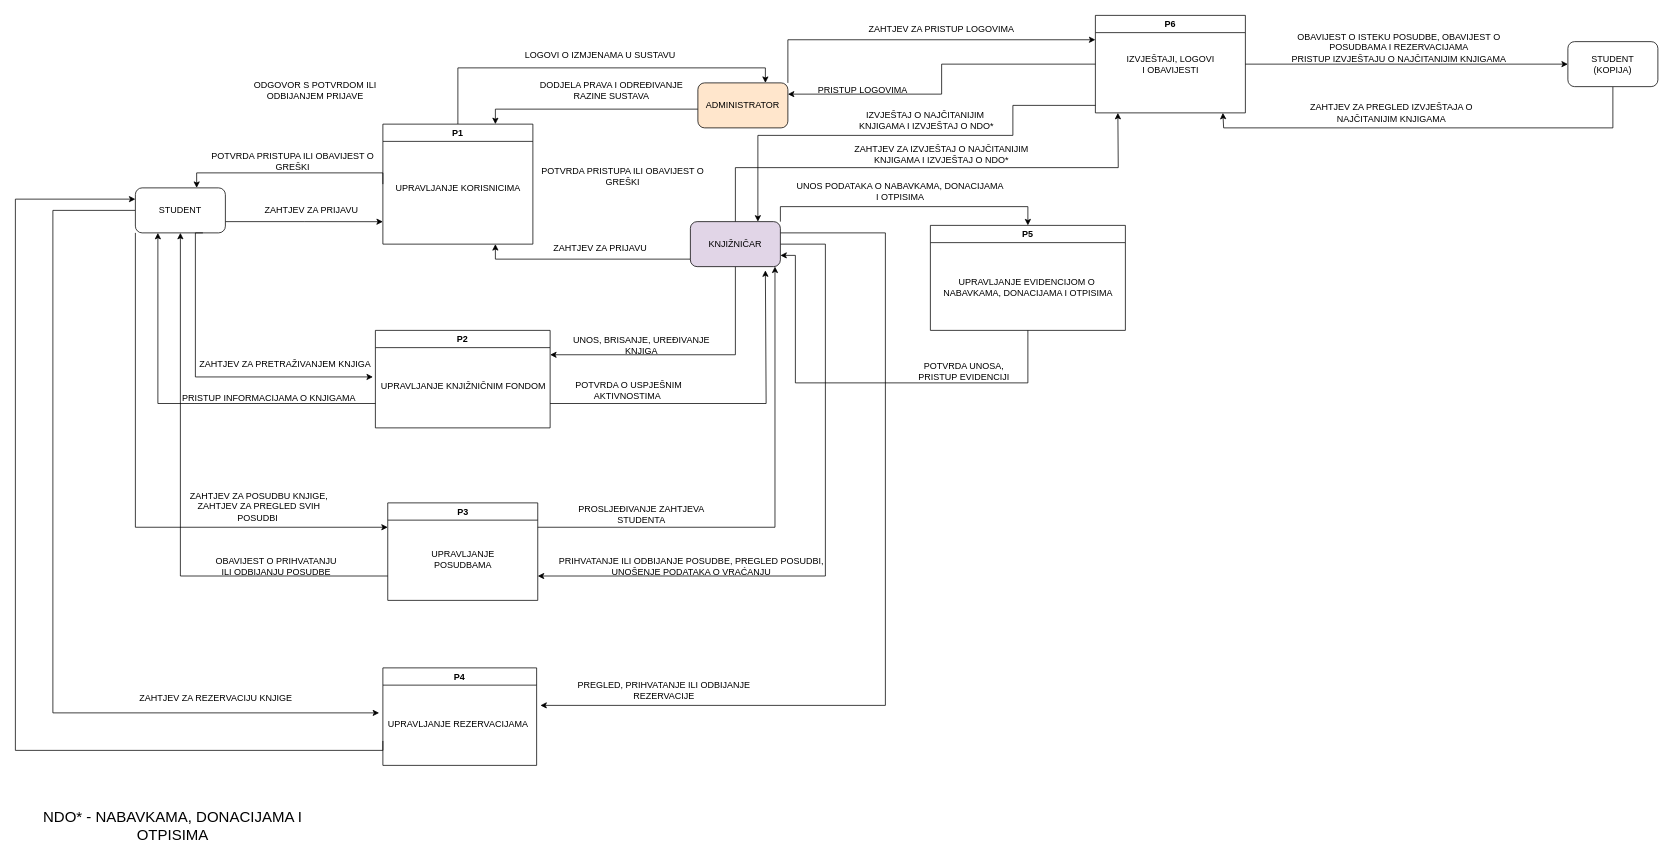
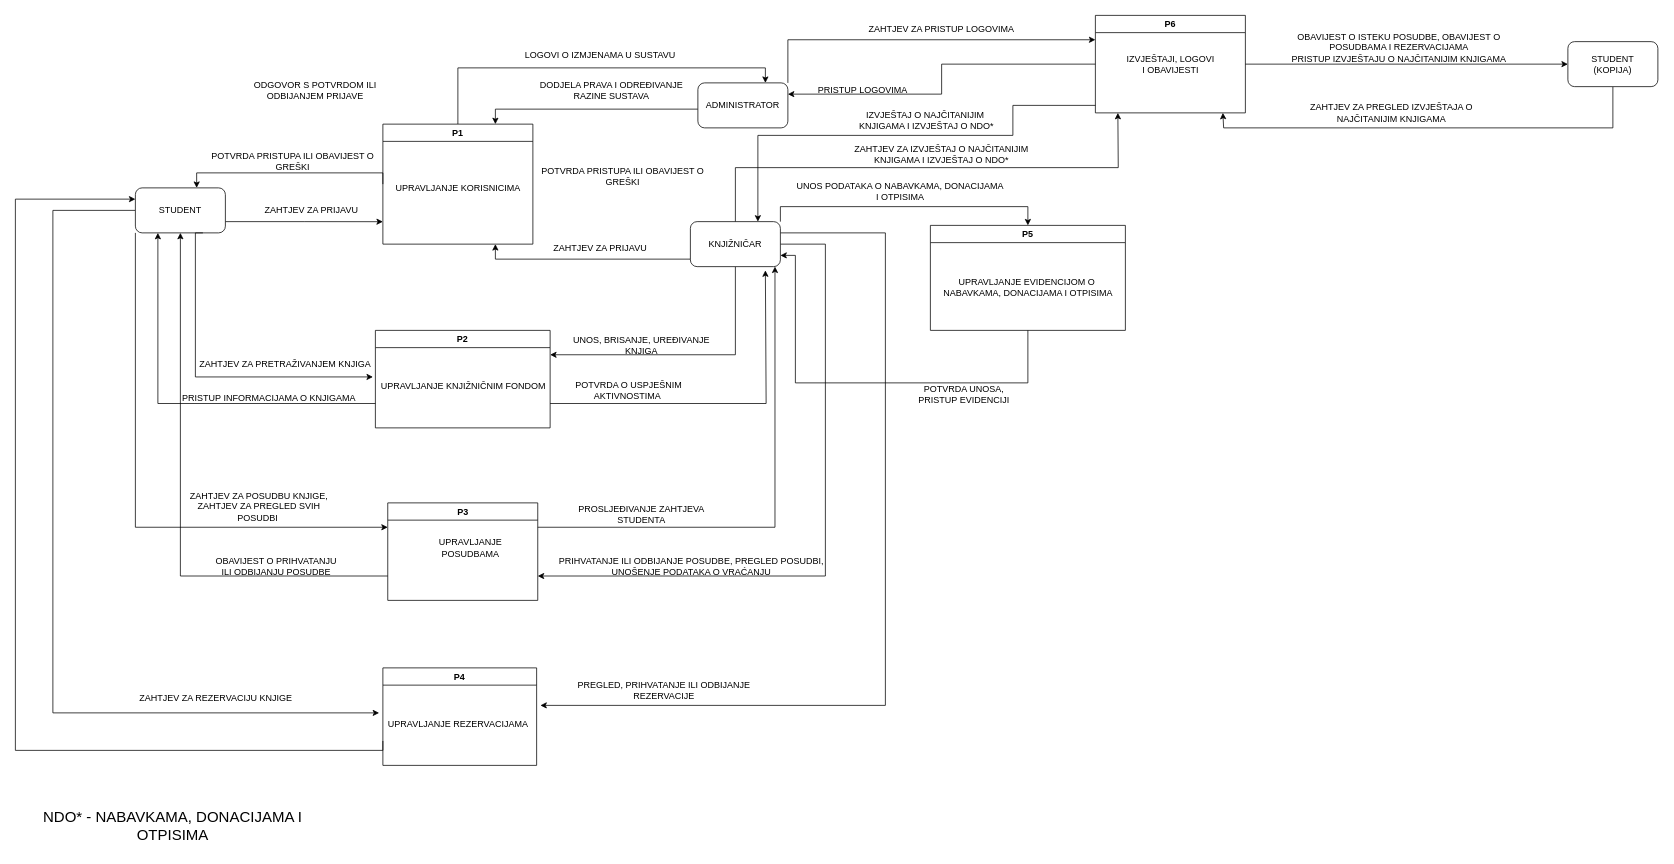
  <mxCell id="0" />
  <mxCell id="1" parent="0" />
  <mxCell id="2" style="edgeStyle=orthogonalEdgeStyle;rounded=0;orthogonalLoop=1;jettySize=auto;html=1;exitX=0.5;exitY=0;exitDx=0;exitDy=0;entryX=0.75;entryY=0;entryDx=0;entryDy=0;" edge="1" parent="1" source="3" target="11"><mxGeometry relative="1" as="geometry" /></mxCell>
  <mxCell id="3" value="P1" style="swimlane;whiteSpace=wrap;html=1;" parent="1" vertex="1"><mxGeometry x="510" y="165" width="200" height="160" as="geometry" /></mxCell>
  <mxCell id="4" value="UPRAVLJANJE KORISNICIMA" style="text;html=1;align=center;verticalAlign=middle;resizable=0;points=[];autosize=1;strokeColor=none;fillColor=none;" parent="3" vertex="1"><mxGeometry x="5" y="70" width="190" height="30" as="geometry" /></mxCell>
  <mxCell id="5" style="edgeStyle=orthogonalEdgeStyle;rounded=0;orthogonalLoop=1;jettySize=auto;html=1;exitX=1;exitY=0.75;exitDx=0;exitDy=0;" parent="1" source="8" edge="1"><mxGeometry relative="1" as="geometry"><mxPoint x="510" y="295.095" as="targetPoint" /></mxGeometry></mxCell>
  <mxCell id="6" style="edgeStyle=orthogonalEdgeStyle;rounded=0;orthogonalLoop=1;jettySize=auto;html=1;exitX=0;exitY=1;exitDx=0;exitDy=0;entryX=0;entryY=0.25;entryDx=0;entryDy=0;" parent="1" source="8" target="30" edge="1"><mxGeometry relative="1" as="geometry" /></mxCell>
  <mxCell id="7" style="edgeStyle=orthogonalEdgeStyle;rounded=0;orthogonalLoop=1;jettySize=auto;html=1;exitX=0;exitY=0.5;exitDx=0;exitDy=0;" parent="1" source="8" target="28" edge="1"><mxGeometry relative="1" as="geometry"><mxPoint x="510" y="953.333" as="targetPoint" /><Array as="points"><mxPoint x="70" y="280" /><mxPoint x="70" y="950" /></Array></mxGeometry></mxCell>
  <mxCell id="8" value="" style="rounded=1;whiteSpace=wrap;html=1;" parent="1" vertex="1"><mxGeometry x="180" y="250" width="120" height="60" as="geometry" /></mxCell>
  <mxCell id="9" style="edgeStyle=orthogonalEdgeStyle;rounded=0;orthogonalLoop=1;jettySize=auto;html=1;entryX=0.75;entryY=0;entryDx=0;entryDy=0;" parent="1" source="11" target="3" edge="1"><mxGeometry relative="1" as="geometry"><Array as="points"><mxPoint x="660" y="145" /></Array></mxGeometry></mxCell>
  <mxCell id="10" style="edgeStyle=orthogonalEdgeStyle;rounded=0;orthogonalLoop=1;jettySize=auto;html=1;exitX=1;exitY=0;exitDx=0;exitDy=0;entryX=0;entryY=0.25;entryDx=0;entryDy=0;" edge="1" parent="1" source="11" target="35"><mxGeometry relative="1" as="geometry" /></mxCell>
- <mxCell id="11" value="ADMINISTRATOR" style="rounded=1;whiteSpace=wrap;html=1;fillColor=#ffe6cc;" parent="1" vertex="1"><mxGeometry x="930" y="110" width="120" height="60" as="geometry" /></mxCell>
+ <mxCell id="11" value="ADMINISTRATOR" style="rounded=1;whiteSpace=wrap;html=1;" parent="1" vertex="1"><mxGeometry x="930" y="110" width="120" height="60" as="geometry" /></mxCell>
  <mxCell id="12" style="edgeStyle=orthogonalEdgeStyle;rounded=0;orthogonalLoop=1;jettySize=auto;html=1;entryX=0.75;entryY=1;entryDx=0;entryDy=0;" parent="1" source="18" target="3" edge="1"><mxGeometry relative="1" as="geometry"><Array as="points"><mxPoint x="660" y="345" /></Array></mxGeometry></mxCell>
  <mxCell id="13" style="edgeStyle=orthogonalEdgeStyle;rounded=0;orthogonalLoop=1;jettySize=auto;html=1;entryX=1;entryY=0.25;entryDx=0;entryDy=0;" parent="1" source="18" target="21" edge="1"><mxGeometry relative="1" as="geometry"><Array as="points"><mxPoint x="980" y="473" /></Array></mxGeometry></mxCell>
  <mxCell id="14" style="edgeStyle=orthogonalEdgeStyle;rounded=0;orthogonalLoop=1;jettySize=auto;html=1;entryX=1;entryY=0.75;entryDx=0;entryDy=0;" parent="1" source="18" target="30" edge="1"><mxGeometry relative="1" as="geometry"><Array as="points"><mxPoint x="1100" y="325" /><mxPoint x="1100" y="768" /></Array></mxGeometry></mxCell>
  <mxCell id="15" style="edgeStyle=orthogonalEdgeStyle;rounded=0;orthogonalLoop=1;jettySize=auto;html=1;exitX=1;exitY=0.25;exitDx=0;exitDy=0;" parent="1" source="18" edge="1"><mxGeometry relative="1" as="geometry"><mxPoint x="720" y="940" as="targetPoint" /><Array as="points"><mxPoint x="1180" y="310" /><mxPoint x="1180" y="940" /></Array></mxGeometry></mxCell>
  <mxCell id="16" style="edgeStyle=orthogonalEdgeStyle;rounded=0;orthogonalLoop=1;jettySize=auto;html=1;exitX=1;exitY=0;exitDx=0;exitDy=0;entryX=0.5;entryY=0;entryDx=0;entryDy=0;" parent="1" source="18" target="24" edge="1"><mxGeometry relative="1" as="geometry" /></mxCell>
  <mxCell id="17" style="edgeStyle=orthogonalEdgeStyle;rounded=0;orthogonalLoop=1;jettySize=auto;html=1;exitX=0.5;exitY=0;exitDx=0;exitDy=0;" parent="1" source="18" edge="1"><mxGeometry relative="1" as="geometry"><mxPoint x="1490" y="150" as="targetPoint" /></mxGeometry></mxCell>
- <mxCell id="18" value="KNJIŽNIČAR" style="rounded=1;whiteSpace=wrap;html=1;fillColor=#e1d5e7;" parent="1" vertex="1"><mxGeometry x="920" y="295" width="120" height="60" as="geometry" /></mxCell>
+ <mxCell id="18" value="KNJIŽNIČAR" style="rounded=1;whiteSpace=wrap;html=1;" parent="1" vertex="1"><mxGeometry x="920" y="295" width="120" height="60" as="geometry" /></mxCell>
  <mxCell id="19" style="edgeStyle=orthogonalEdgeStyle;rounded=0;orthogonalLoop=1;jettySize=auto;html=1;exitX=0;exitY=0.75;exitDx=0;exitDy=0;entryX=0.25;entryY=1;entryDx=0;entryDy=0;" parent="1" source="21" target="8" edge="1"><mxGeometry relative="1" as="geometry" /></mxCell>
  <mxCell id="20" style="edgeStyle=orthogonalEdgeStyle;rounded=0;orthogonalLoop=1;jettySize=auto;html=1;exitX=1;exitY=0.75;exitDx=0;exitDy=0;" parent="1" source="21" edge="1"><mxGeometry relative="1" as="geometry"><mxPoint x="1020" y="360" as="targetPoint" /><Array as="points"><mxPoint x="1021" y="538" /><mxPoint x="1021" y="360" /></Array></mxGeometry></mxCell>
  <mxCell id="21" value="P2" style="swimlane;whiteSpace=wrap;html=1;" parent="1" vertex="1"><mxGeometry x="500" y="440" width="233" height="130" as="geometry" /></mxCell>
  <mxCell id="22" value="UPRAVLJANJE KNJIŽNIČNIM FONDOM" style="text;html=1;align=center;verticalAlign=middle;resizable=0;points=[];autosize=1;strokeColor=none;fillColor=none;" parent="21" vertex="1"><mxGeometry x="-3.5" y="60" width="240" height="30" as="geometry" /></mxCell>
  <mxCell id="23" style="edgeStyle=orthogonalEdgeStyle;rounded=0;orthogonalLoop=1;jettySize=auto;html=1;entryX=1;entryY=0.75;entryDx=0;entryDy=0;" parent="1" source="24" target="18" edge="1"><mxGeometry relative="1" as="geometry"><Array as="points"><mxPoint x="1370" y="510" /><mxPoint x="1060" y="510" /><mxPoint x="1060" y="340" /></Array></mxGeometry></mxCell>
  <mxCell id="24" value="P5" style="swimlane;whiteSpace=wrap;html=1;" parent="1" vertex="1"><mxGeometry x="1240" y="300" width="260" height="140" as="geometry" /></mxCell>
  <mxCell id="25" value="&lt;div&gt;UPRAVLJANJE EVIDENCIJOM O&amp;nbsp;&lt;/div&gt;&lt;div&gt;NABAVKAMA, DONACIJAMA I OTPISIMA&lt;/div&gt;" style="text;html=1;align=center;verticalAlign=middle;resizable=0;points=[];autosize=1;strokeColor=none;fillColor=none;" parent="24" vertex="1"><mxGeometry x="5" y="62.5" width="250" height="40" as="geometry" /></mxCell>
  <mxCell id="26" style="edgeStyle=orthogonalEdgeStyle;rounded=0;orthogonalLoop=1;jettySize=auto;html=1;exitX=0;exitY=0.75;exitDx=0;exitDy=0;entryX=0;entryY=0.25;entryDx=0;entryDy=0;" parent="1" source="27" target="8" edge="1"><mxGeometry relative="1" as="geometry"><Array as="points"><mxPoint x="510" y="1000" /><mxPoint x="20" y="1000" /><mxPoint x="20" y="265" /></Array></mxGeometry></mxCell>
  <mxCell id="27" value="P4" style="swimlane;whiteSpace=wrap;html=1;" parent="1" vertex="1"><mxGeometry x="510" y="890" width="205" height="130" as="geometry" /></mxCell>
  <mxCell id="28" value="UPRAVLJANJE REZERVACIJAMA" style="text;html=1;align=center;verticalAlign=middle;resizable=0;points=[];autosize=1;strokeColor=none;fillColor=none;" parent="27" vertex="1"><mxGeometry x="-5" y="60" width="210" height="30" as="geometry" /></mxCell>
  <mxCell id="29" style="edgeStyle=orthogonalEdgeStyle;rounded=0;orthogonalLoop=1;jettySize=auto;html=1;exitX=0;exitY=0.75;exitDx=0;exitDy=0;" parent="1" source="30" target="8" edge="1"><mxGeometry relative="1" as="geometry" /></mxCell>
  <mxCell id="30" value="P3" style="swimlane;whiteSpace=wrap;html=1;" parent="1" vertex="1"><mxGeometry x="516.5" y="670" width="200" height="130" as="geometry" /></mxCell>
- <mxCell id="31" value="UPRAVLJANJE POSUDBAMA" style="text;html=1;align=center;verticalAlign=middle;whiteSpace=wrap;rounded=0;" parent="30" vertex="1"><mxGeometry x="20" y="30" width="160" height="90" as="geometry" /></mxCell>
+ <mxCell id="31" value="UPRAVLJANJE POSUDBAMA" style="text;html=1;align=center;verticalAlign=middle;whiteSpace=wrap;rounded=0;" parent="30" vertex="1"><mxGeometry x="30" y="15" width="160" height="90" as="geometry" /></mxCell>
  <mxCell id="32" style="edgeStyle=orthogonalEdgeStyle;rounded=0;orthogonalLoop=1;jettySize=auto;html=1;entryX=0;entryY=0.5;entryDx=0;entryDy=0;" parent="1" source="35" target="38" edge="1"><mxGeometry relative="1" as="geometry" /></mxCell>
  <mxCell id="33" style="edgeStyle=orthogonalEdgeStyle;rounded=0;orthogonalLoop=1;jettySize=auto;html=1;exitX=0;exitY=1;exitDx=0;exitDy=0;entryX=0.75;entryY=0;entryDx=0;entryDy=0;" parent="1" target="18" edge="1"><mxGeometry relative="1" as="geometry"><mxPoint x="1460" y="140" as="sourcePoint" /><mxPoint x="1010" y="290" as="targetPoint" /><Array as="points"><mxPoint x="1350" y="140" /><mxPoint x="1350" y="180" /><mxPoint x="1010" y="180" /></Array></mxGeometry></mxCell>
  <mxCell id="34" style="edgeStyle=orthogonalEdgeStyle;rounded=0;orthogonalLoop=1;jettySize=auto;html=1;exitX=0;exitY=0.5;exitDx=0;exitDy=0;entryX=1;entryY=0.25;entryDx=0;entryDy=0;" edge="1" parent="1" source="35" target="11"><mxGeometry relative="1" as="geometry" /></mxCell>
  <mxCell id="35" value="P6" style="swimlane;whiteSpace=wrap;html=1;" parent="1" vertex="1"><mxGeometry x="1460" y="20" width="200" height="130" as="geometry" /></mxCell>
  <mxCell id="36" value="&lt;div&gt;IZVJEŠTAJI, LOGOVI&lt;/div&gt;&lt;div&gt;I OBAVIJESTI&lt;/div&gt;" style="text;html=1;align=center;verticalAlign=middle;resizable=0;points=[];autosize=1;strokeColor=none;fillColor=none;" parent="35" vertex="1"><mxGeometry x="30" y="45" width="140" height="40" as="geometry" /></mxCell>
  <mxCell id="37" style="edgeStyle=orthogonalEdgeStyle;rounded=0;orthogonalLoop=1;jettySize=auto;html=1;" parent="1" source="38" edge="1"><mxGeometry relative="1" as="geometry"><mxPoint x="1630" y="150" as="targetPoint" /><Array as="points"><mxPoint x="2150" y="170" /><mxPoint x="1631" y="170" /><mxPoint x="1631" y="150" /></Array></mxGeometry></mxCell>
  <mxCell id="38" value="" style="rounded=1;whiteSpace=wrap;html=1;" parent="1" vertex="1"><mxGeometry x="2090" y="55" width="120" height="60" as="geometry" /></mxCell>
  <mxCell id="39" value="&lt;div&gt;STUDENT (KOPIJA)&lt;/div&gt;" style="text;html=1;align=center;verticalAlign=middle;whiteSpace=wrap;rounded=0;" parent="1" vertex="1"><mxGeometry x="2113" y="70" width="74" height="30" as="geometry" /></mxCell>
  <mxCell id="40" value="ZAHTJEV ZA PRIJAVU" style="text;html=1;align=center;verticalAlign=middle;whiteSpace=wrap;rounded=0;" parent="1" vertex="1"><mxGeometry x="320" y="272.5" width="190" height="15" as="geometry" /></mxCell>
  <mxCell id="41" value="ZAHTJEV ZA PRIJAVU" style="text;html=1;align=center;verticalAlign=middle;whiteSpace=wrap;rounded=0;" parent="1" vertex="1"><mxGeometry x="710" y="310" width="180" height="40" as="geometry" /></mxCell>
  <mxCell id="42" value="ODGOVOR S POTVRDOM ILI ODBIJANJEM PRIJAVE" style="text;html=1;align=center;verticalAlign=middle;whiteSpace=wrap;rounded=0;" parent="1" vertex="1"><mxGeometry x="320" y="100" width="200" height="40" as="geometry" /></mxCell>
  <mxCell id="43" value="POTVRDA PRISTUPA ILI OBAVIJEST O GREŠKI" style="text;html=1;align=center;verticalAlign=middle;whiteSpace=wrap;rounded=0;" parent="1" vertex="1"><mxGeometry x="710" y="210" width="240" height="50" as="geometry" /></mxCell>
  <mxCell id="44" value="POTVRDA PRISTUPA ILI OBAVIJEST O GREŠKI" style="text;html=1;align=center;verticalAlign=middle;whiteSpace=wrap;rounded=0;" parent="1" vertex="1"><mxGeometry x="270" y="190" width="240" height="50" as="geometry" /></mxCell>
  <mxCell id="45" value="DODJELA PRAVA I ODREĐIVANJE RAZINE SUSTAVA" style="text;html=1;align=center;verticalAlign=middle;whiteSpace=wrap;rounded=0;" parent="1" vertex="1"><mxGeometry x="700" y="95" width="230" height="50" as="geometry" /></mxCell>
  <mxCell id="46" value="ZAHTJEV ZA PRETRAŽIVANJEM KNJIGA" style="text;html=1;align=center;verticalAlign=middle;whiteSpace=wrap;rounded=0;" parent="1" vertex="1"><mxGeometry x="260" y="420" width="240" height="130" as="geometry" /></mxCell>
  <mxCell id="47" value="UNOS, BRISANJE, UREĐIVANJE KNJIGA" style="text;html=1;align=center;verticalAlign=middle;whiteSpace=wrap;rounded=0;" parent="1" vertex="1"><mxGeometry x="750" y="420" width="210" height="80" as="geometry" /></mxCell>
  <mxCell id="48" value="PRISTUP INFORMACIJAMA O KNJIGAMA&amp;nbsp;" style="text;html=1;align=center;verticalAlign=middle;whiteSpace=wrap;rounded=0;" parent="1" vertex="1"><mxGeometry x="230" y="500" width="260" height="60" as="geometry" /></mxCell>
  <mxCell id="49" value="POTVRDA O USPJEŠNIM AKTIVNOSTIMA&amp;nbsp;" style="text;html=1;align=center;verticalAlign=middle;whiteSpace=wrap;rounded=0;" parent="1" vertex="1"><mxGeometry x="733" y="500" width="210" height="40" as="geometry" /></mxCell>
  <mxCell id="50" style="edgeStyle=orthogonalEdgeStyle;rounded=0;orthogonalLoop=1;jettySize=auto;html=1;exitX=0;exitY=0.5;exitDx=0;exitDy=0;entryX=0.681;entryY=0;entryDx=0;entryDy=0;entryPerimeter=0;" parent="1" source="3" target="8" edge="1"><mxGeometry relative="1" as="geometry"><Array as="points"><mxPoint x="510" y="230" /><mxPoint x="262" y="230" /></Array></mxGeometry></mxCell>
  <mxCell id="51" value="STUDENT" style="text;html=1;align=center;verticalAlign=middle;whiteSpace=wrap;rounded=0;" parent="1" vertex="1"><mxGeometry x="210" y="265" width="60" height="30" as="geometry" /></mxCell>
  <mxCell id="52" style="edgeStyle=orthogonalEdgeStyle;rounded=0;orthogonalLoop=1;jettySize=auto;html=1;exitX=0.75;exitY=1;exitDx=0;exitDy=0;entryX=0.001;entryY=0.069;entryDx=0;entryDy=0;entryPerimeter=0;" parent="1" source="8" target="22" edge="1"><mxGeometry relative="1" as="geometry"><Array as="points"><mxPoint x="260" y="310" /><mxPoint x="260" y="502" /></Array></mxGeometry></mxCell>
  <mxCell id="53" value="ZAHTJEV ZA POSUDBU KNJIGE, ZAHTJEV ZA PREGLED SVIH POSUDBI&amp;nbsp;" style="text;html=1;align=center;verticalAlign=middle;whiteSpace=wrap;rounded=0;" parent="1" vertex="1"><mxGeometry x="240" y="580" width="210" height="190" as="geometry" /></mxCell>
  <mxCell id="54" style="edgeStyle=orthogonalEdgeStyle;rounded=0;orthogonalLoop=1;jettySize=auto;html=1;exitX=1;exitY=0.25;exitDx=0;exitDy=0;entryX=0.94;entryY=0.999;entryDx=0;entryDy=0;entryPerimeter=0;" parent="1" source="30" target="18" edge="1"><mxGeometry relative="1" as="geometry" /></mxCell>
  <mxCell id="55" value="PROSLJEĐIVANJE ZAHTJEVA STUDENTA" style="text;html=1;align=center;verticalAlign=middle;whiteSpace=wrap;rounded=0;" parent="1" vertex="1"><mxGeometry x="740" y="660" width="230" height="50" as="geometry" /></mxCell>
  <mxCell id="56" value="OBAVIJEST O PRIHVATANJU ILI ODBIJANJU POSUDBE" style="text;html=1;align=center;verticalAlign=middle;whiteSpace=wrap;rounded=0;" parent="1" vertex="1"><mxGeometry x="277.5" y="710" width="180" height="90" as="geometry" /></mxCell>
  <mxCell id="57" value="PRIHVATANJE ILI ODBIJANJE POSUDBE, PREGLED POSUDBI, UNOŠENJE PODATAKA O VRAĆANJU" style="text;html=1;align=center;verticalAlign=middle;whiteSpace=wrap;rounded=0;" parent="1" vertex="1"><mxGeometry x="733" y="700" width="377" height="110" as="geometry" /></mxCell>
  <mxCell id="58" value="ZAHTJEV ZA REZERVACIJU KNJIGE" style="text;html=1;align=center;verticalAlign=middle;whiteSpace=wrap;rounded=0;" parent="1" vertex="1"><mxGeometry x="180" y="910" width="215" height="40" as="geometry" /></mxCell>
  <mxCell id="59" value="PREGLED, PRIHVATANJE ILI ODBIJANJE REZERVACIJE" style="text;html=1;align=center;verticalAlign=middle;whiteSpace=wrap;rounded=0;" parent="1" vertex="1"><mxGeometry x="740" y="890" width="290" height="60" as="geometry" /></mxCell>
  <mxCell id="60" value="UNOS PODATAKA O NABAVKAMA, DONACIJAMA I OTPISIMA" style="text;html=1;align=center;verticalAlign=middle;whiteSpace=wrap;rounded=0;" parent="1" vertex="1"><mxGeometry x="1060" y="210" width="280" height="90" as="geometry" /></mxCell>
- <mxCell id="61" value="POTVRDA UNOSA, PRISTUP EVIDENCIJI" style="text;html=1;align=center;verticalAlign=middle;whiteSpace=wrap;rounded=0;" parent="1" vertex="1"><mxGeometry x="1220" y="460" width="130" height="70" as="geometry" /></mxCell>
+ <mxCell id="61" value="POTVRDA UNOSA, PRISTUP EVIDENCIJI" style="text;html=1;align=center;verticalAlign=middle;whiteSpace=wrap;rounded=0;" parent="1" vertex="1"><mxGeometry x="1220" y="490" width="130" height="70" as="geometry" /></mxCell>
  <mxCell id="62" value="ZAHTJEV ZA IZVJEŠTAJ O NAJČITANIJIM KNJIGAMA I IZVJEŠTAJ O NDO*&lt;div&gt;&lt;br&gt;&lt;/div&gt;" style="text;html=1;align=center;verticalAlign=middle;whiteSpace=wrap;rounded=0;" parent="1" vertex="1"><mxGeometry x="1120" y="150" width="270" height="125" as="geometry" /></mxCell>
  <mxCell id="63" value="IZVJEŠTAJ O NAJČITANIJIM&amp;nbsp; KNJIGAMA I IZVJEŠTAJ O NDO*" style="text;html=1;align=center;verticalAlign=middle;whiteSpace=wrap;rounded=0;" parent="1" vertex="1"><mxGeometry x="1140" y="115" width="190" height="90" as="geometry" /></mxCell>
  <mxCell id="64" value="&lt;div&gt;OBAVIJEST O ISTEKU POSUDBE, OBAVIJEST O POSUDBAMA I REZERVACIJAMA&lt;/div&gt;&lt;div&gt;PRISTUP IZVJEŠTAJU O NAJČITANIJIM KNJIGAMA&lt;/div&gt;&lt;div&gt;&lt;br&gt;&lt;/div&gt;" style="text;html=1;align=center;verticalAlign=middle;whiteSpace=wrap;rounded=0;" parent="1" vertex="1"><mxGeometry x="1720" y="40" width="290" height="60" as="geometry" /></mxCell>
  <mxCell id="65" value="ZAHTJEV ZA PREGLED IZVJEŠTAJA O NAJČITANIJIM KNJIGAMA" style="text;html=1;align=center;verticalAlign=middle;whiteSpace=wrap;rounded=0;" parent="1" vertex="1"><mxGeometry x="1740" y="110" width="230" height="80" as="geometry" /></mxCell>
  <mxCell id="66" value="&lt;font style=&quot;font-size: 20px;&quot;&gt;NDO* - NABAVKAMA, DONACIJAMA I OTPISIMA&lt;/font&gt;" style="text;html=1;align=center;verticalAlign=middle;whiteSpace=wrap;rounded=0;" parent="1" vertex="1"><mxGeometry x="40" y="1070" width="380" height="60" as="geometry" /></mxCell>
  <mxCell id="67" value="LOGOVI O IZMJENAMA U SUSTAVU" style="text;html=1;align=center;verticalAlign=middle;whiteSpace=wrap;rounded=0;" vertex="1" parent="1"><mxGeometry x="685" y="50" width="230" height="45" as="geometry" /></mxCell>
  <mxCell id="68" value="ZAHTJEV ZA PRISTUP LOGOVIMA" style="text;html=1;align=center;verticalAlign=middle;whiteSpace=wrap;rounded=0;" vertex="1" parent="1"><mxGeometry x="1155" y="25" width="200" height="25" as="geometry" /></mxCell>
  <mxCell id="69" value="PRISTUP LOGOVIMA" style="text;html=1;align=center;verticalAlign=middle;whiteSpace=wrap;rounded=0;" vertex="1" parent="1"><mxGeometry x="1080" y="100" width="140" height="40" as="geometry" /></mxCell>
